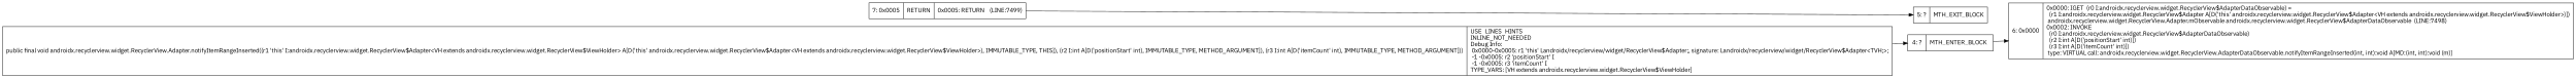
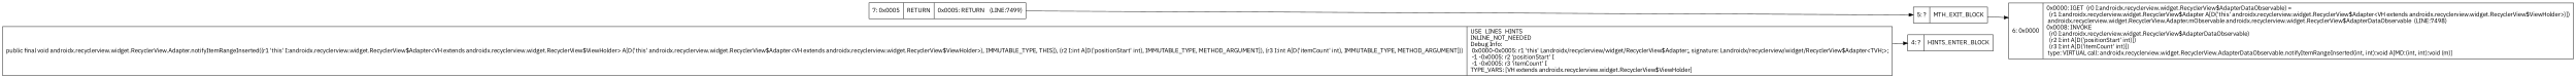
  digraph {
    fontname="IBM Plex Sans"
    rankdir=LR
    node [fontname="IBM Plex Sans" shape=record]
    edge [fontname="IBM Plex Sans"]
-   n1 [label="{4\:\ ?|MTH_ENTER_BLOCK\l}"]
-   n2 [label="{6\:\ 0x0000|0x0000: IGET  (r0 I:androidx.recyclerview.widget.RecyclerView$AdapterDataObservable) = \l  (r1 I:androidx.recyclerview.widget.RecyclerView$Adapter A[D('this' androidx.recyclerview.widget.RecyclerView$Adapter\<VH extends androidx.recyclerview.widget.RecyclerView$ViewHolder\>)])\l androidx.recyclerview.widget.RecyclerView.Adapter.mObservable androidx.recyclerview.widget.RecyclerView$AdapterDataObservable  (LINE:7498)\l0x0002: INVOKE  \l  (r0 I:androidx.recyclerview.widget.RecyclerView$AdapterDataObservable)\l  (r2 I:int A[D('positionStart' int)])\l  (r3 I:int A[D('itemCount' int)])\l type: VIRTUAL call: androidx.recyclerview.widget.RecyclerView.AdapterDataObservable.notifyItemRangeInserted(int, int):void A[MD:(int, int):void (m)]\l}"]
+   n1 [label="{4\:\ ?|HINTS_ENTER_BLOCK\l}"]
+   n2 [label="{6\:\ 0x0000|0x0000: IGET  (r0 I:androidx.recyclerview.widget.RecyclerView$AdapterDataObservable) = \l  (r1 I:androidx.recyclerview.widget.RecyclerView$Adapter A[D('this' androidx.recyclerview.widget.RecyclerView$Adapter\<VH extends androidx.recyclerview.widget.RecyclerView$ViewHolder\>)])\l androidx.recyclerview.widget.RecyclerView.Adapter.mObservable androidx.recyclerview.widget.RecyclerView$AdapterDataObservable  (LINE:7498)\l0x0008: INVOKE  \l  (r0 I:androidx.recyclerview.widget.RecyclerView$AdapterDataObservable)\l  (r2 I:int A[D('positionStart' int)])\l  (r3 I:int A[D('itemCount' int)])\l type: VIRTUAL call: androidx.recyclerview.widget.RecyclerView.AdapterDataObservable.notifyItemRangeInserted(int, int):void A[MD:(int, int):void (m)]\l}"]
    n3 [label="{7\:\ 0x0005|RETURN\l|0x0005: RETURN    (LINE:7499)\l}"]
    n4 [label="{5\:\ ?|MTH_EXIT_BLOCK\l}"]
    n5 [label="{public final void androidx.recyclerview.widget.RecyclerView.Adapter.notifyItemRangeInserted((r1 'this' I:androidx.recyclerview.widget.RecyclerView$Adapter\<VH extends androidx.recyclerview.widget.RecyclerView$ViewHolder\> A[D('this' androidx.recyclerview.widget.RecyclerView$Adapter\<VH extends androidx.recyclerview.widget.RecyclerView$ViewHolder\>), IMMUTABLE_TYPE, THIS]), (r2 I:int A[D('positionStart' int), IMMUTABLE_TYPE, METHOD_ARGUMENT]), (r3 I:int A[D('itemCount' int), IMMUTABLE_TYPE, METHOD_ARGUMENT]))  | USE_LINES_HINTS\lINLINE_NOT_NEEDED\lDebug Info:\l  0x0000\-0x0005: r1 'this' Landroidx\/recyclerview\/widget\/RecyclerView$Adapter;, signature: Landroidx\/recyclerview\/widget\/RecyclerView$Adapter\<TVH;\>;\l  \-1 \-0x0005: r2 'positionStart' I\l  \-1 \-0x0005: r3 'itemCount' I\lTYPE_VARS: [VH extends androidx.recyclerview.widget.RecyclerView$ViewHolder]\l}"]
-   n1 -> n2
+   n4 -> n2
    n3 -> n4
    n5 -> n1
  }
